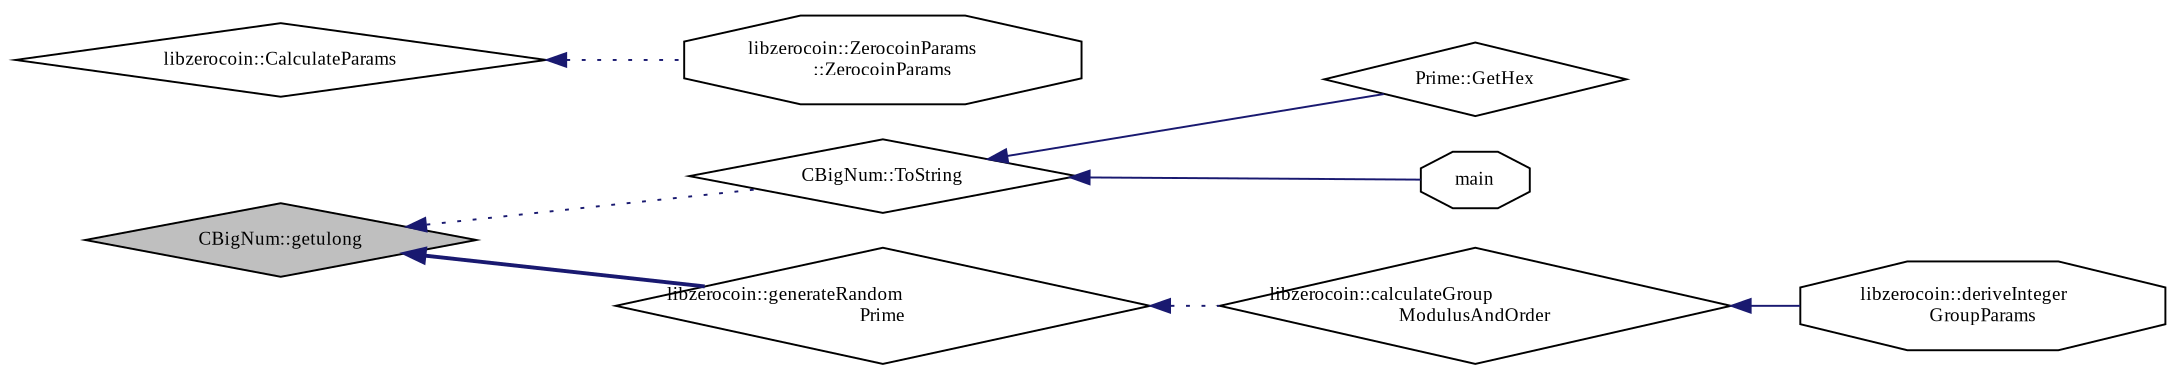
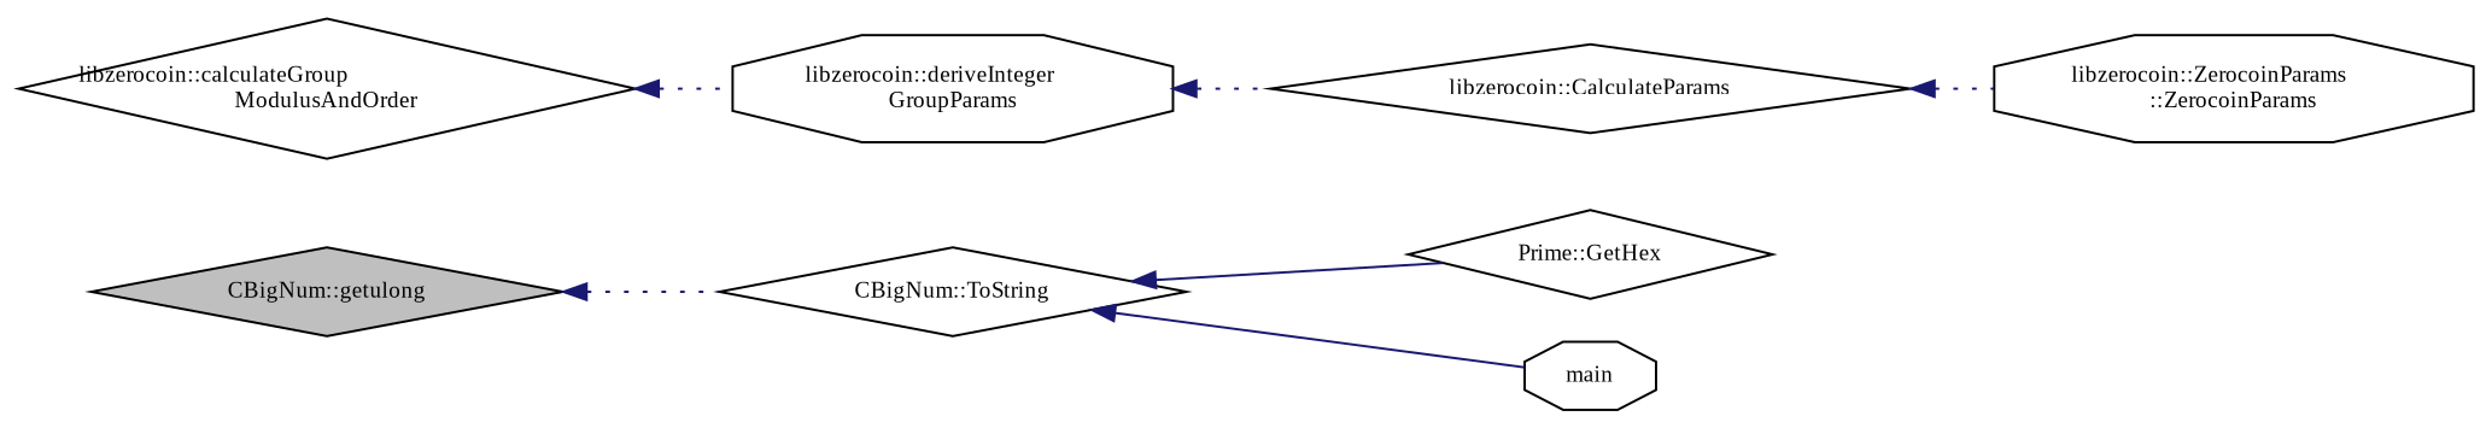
  digraph {
    fontname="Liberation Serif"
    rankdir=LR
    node [color=black fillcolor=white fontname="Liberation Serif" fontsize=10 shape=diamond style=filled]
    edge [color=midnightblue dir=back fontname="Liberation Serif" fontsize=10 labelfontname=Helvetica labelfontsize=10 style=dotted]
    n1 [fillcolor=grey75 fontcolor=black height=0.2 label="CBigNum::getulong" width=0.4]
    n2 [height=0.2 label="CBigNum::ToString" width=0.4]
-   n3 [height=0.2 label="libzerocoin::generateRandom\lPrime" width=0.4]
    n4 [height=0.2 label="Prime::GetHex" width=0.4]
    n5 [height=0.2 label=main shape=octagon width=0.4]
    n6 [height=0.2 label="libzerocoin::calculateGroup\lModulusAndOrder" width=0.4]
    n7 [height=0.2 label="libzerocoin::deriveInteger\lGroupParams" shape=octagon width=0.4]
    n8 [height=0.2 label="libzerocoin::CalculateParams" width=0.4]
    n9 [height=0.2 label="libzerocoin::ZerocoinParams\l::ZerocoinParams" shape=octagon width=0.4]
    n1 -> n2
-   n1 -> n3 [style=bold]
    n2 -> n4 [style=solid]
    n2 -> n5 [style=solid]
-   n3 -> n6
-   n6 -> n7 [style=solid]
+   n6 -> n7
+   n7 -> n8
    n8 -> n9
  }
